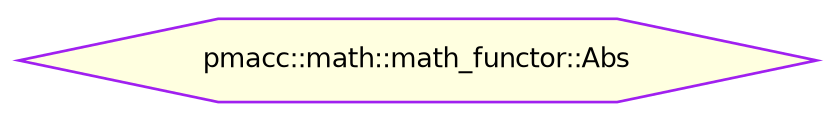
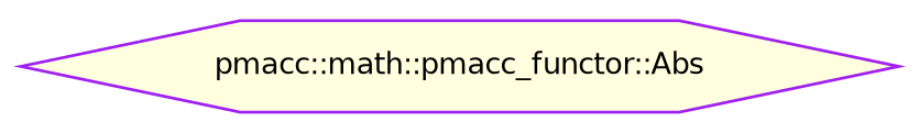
  digraph {
    rankdir=LR
-   n1 [color=purple fillcolor=lightyellow fontname=Helvetica fontsize=10 height=0.2 label="pmacc::math::math_functor::Abs" shape=hexagon style=filled width=0.4]
+   n1 [color=purple fillcolor=lightyellow fontname=Helvetica fontsize=10 height=0.2 label="pmacc::math::pmacc_functor::Abs" shape=hexagon style=filled width=0.4]
  }
